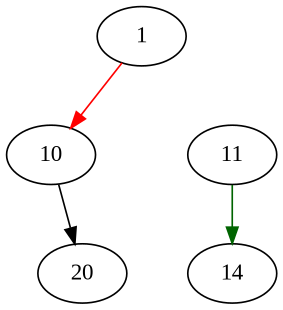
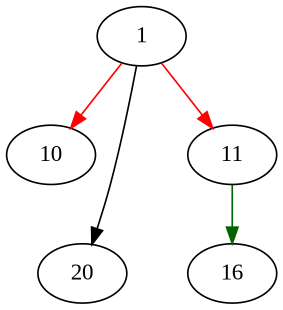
  strict digraph {
    fontname="Liberation Serif"
    node [fontname="Liberation Serif"]
    edge [color=red cond=true fontname="Liberation Serif"]
    1 [entry=true]
    10
    11
    20
-   16 [label=14]
+   16
    1 -> 10
-   10 -> 20 [color="" cond=""]
+   1 -> 11 [cond=false]
+   1 -> 20 [color="" cond=""]
    11 -> 16 [color=darkgreen]
  }
